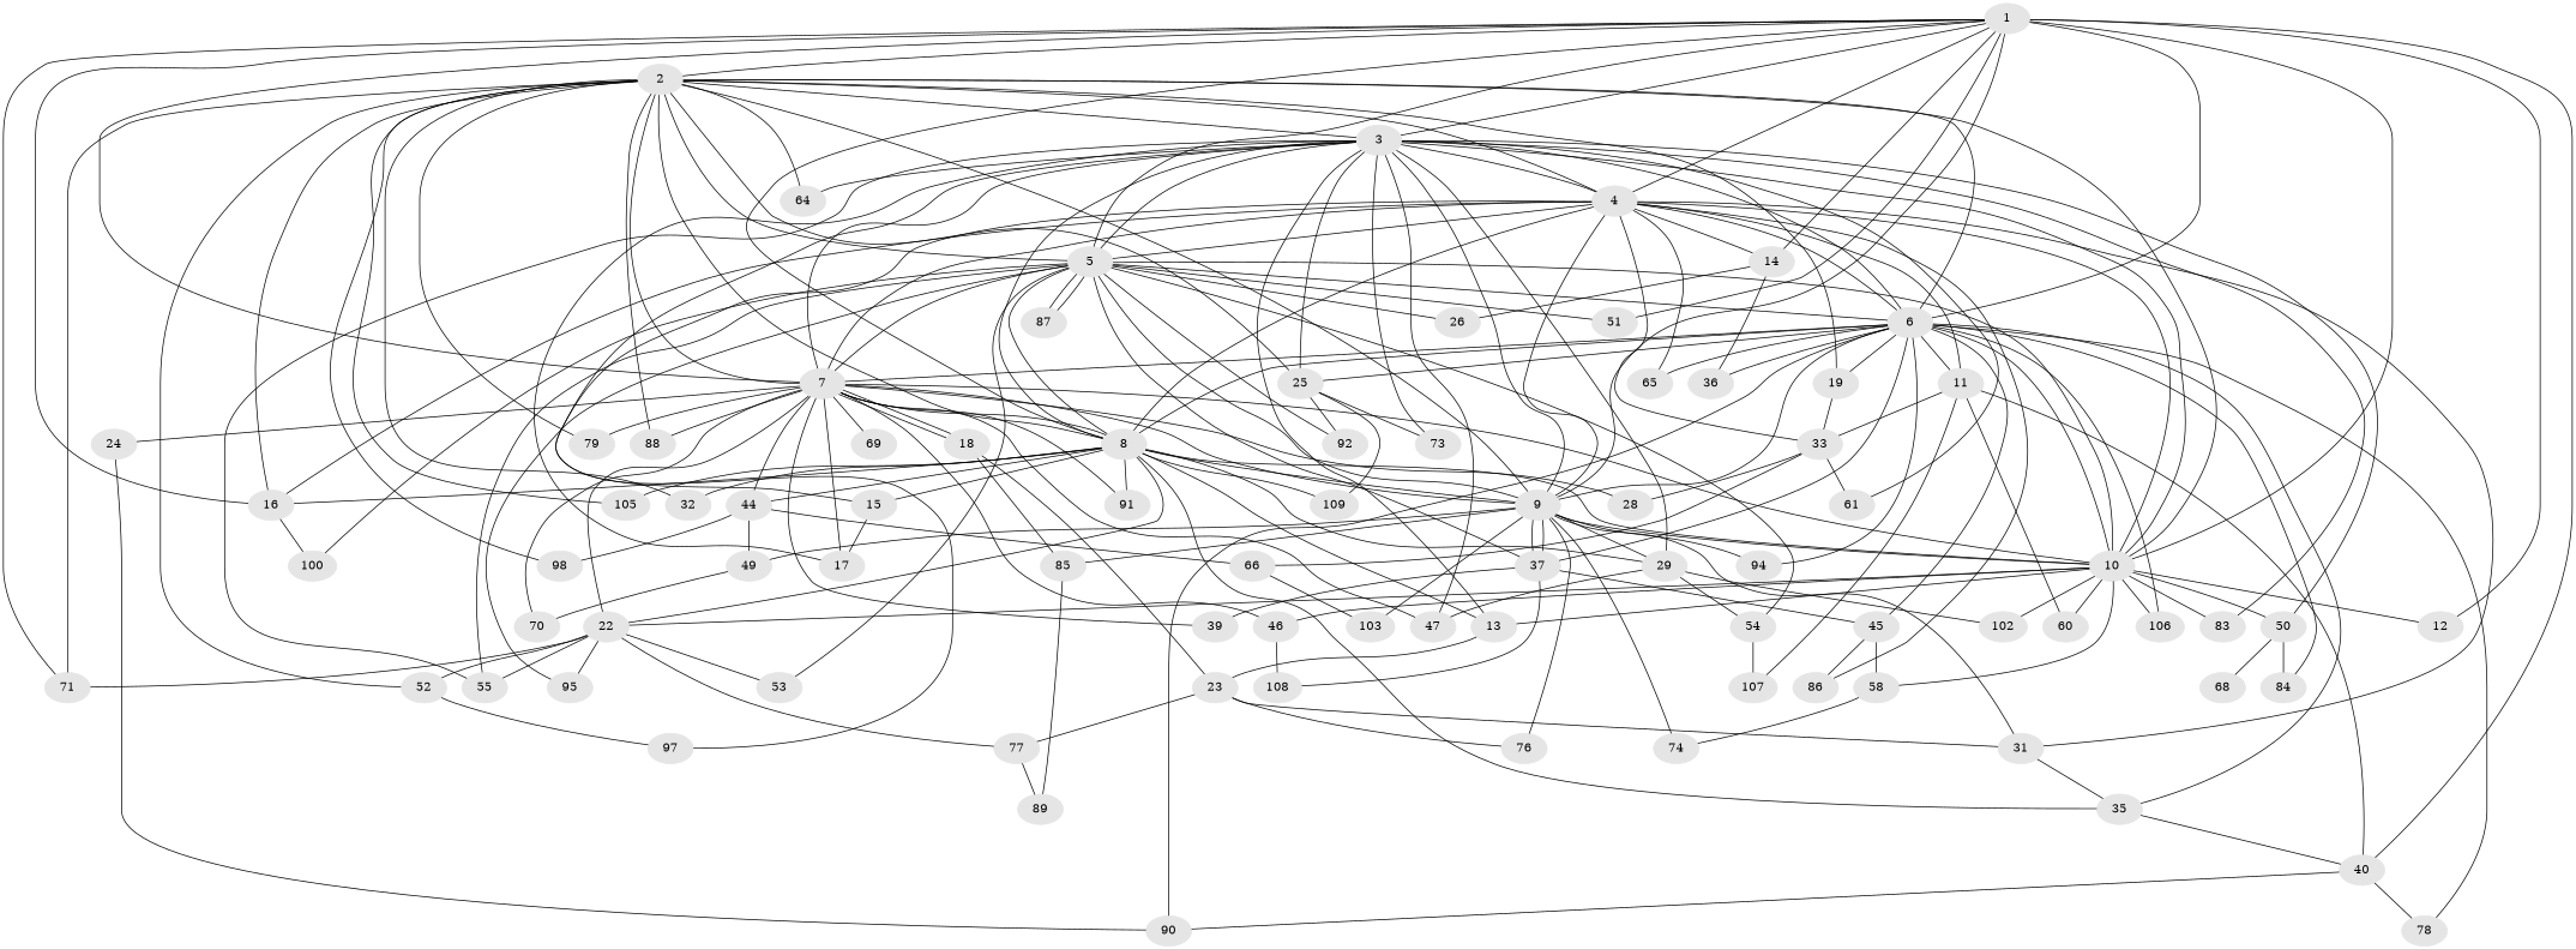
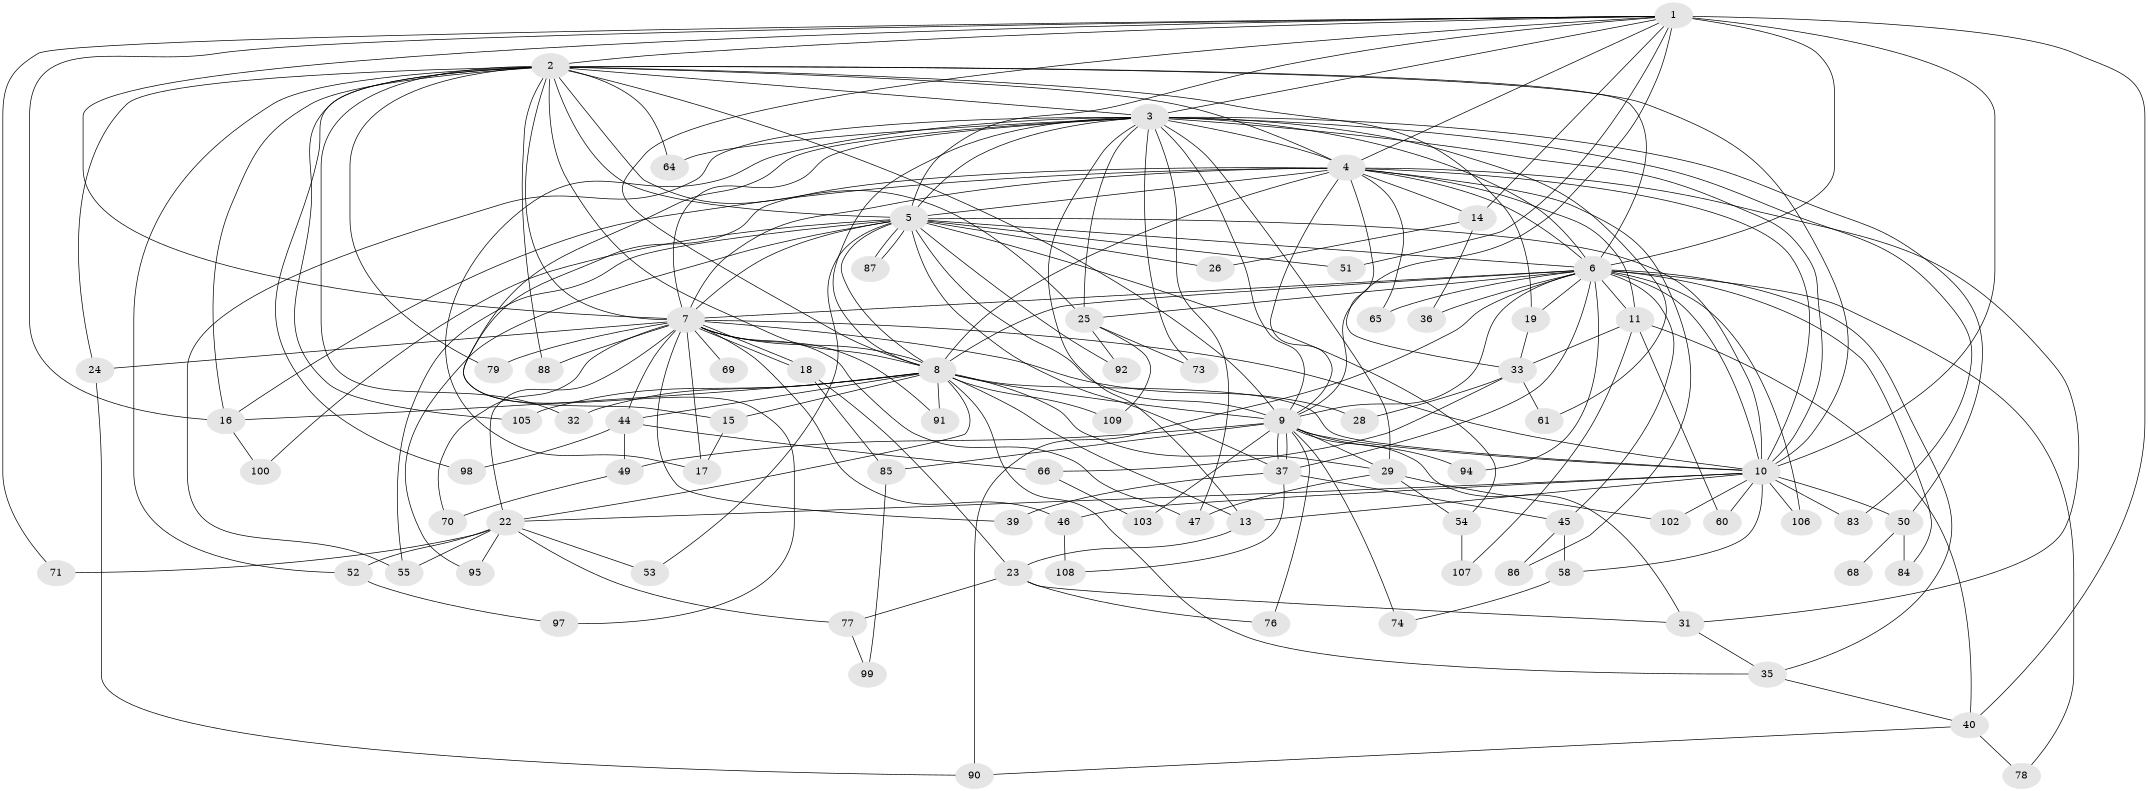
  graph {
    node [color=gray90 style=filled]
    1 [super="+27"]
    2 [super="+20"]
    3 [super="+81"]
    4 [super="+75"]
    5 [super="+42"]
    6 [super="+28"]
    7 [super="+110"]
    8 [super="+62"]
    9 [super="+41"]
    10 [super="+30"]
-   12
    14
    16 [super="+21"]
    40 [super="+80"]
    51
    71
    19
    24 [super="+93"]
    25 [super="+101"]
    32
    52
    64
    79
    88
    98
    105
    13 [super="+63"]
    17 [super="+38"]
    29 [super="+82"]
    47 [super="+67"]
    50
    55 [super="+89"]
    61
    73
    83
    97
    11
    15
    31 [super="+96"]
    33 [super="+56"]
    65
    86
    26
    37 [super="+59"]
    53
    54
    87
    92
    95
    100
    35 [super="+43"]
    36
    45
    78
    84
    90
    94
    106
    69
    18
    22 [super="+34"]
    39
    44
    46
    n65 [label=28]
    70
    91
    109
    49
    74
    76
    85
    103
    58
    60
    102
    23 [super="+57"]
    68
    107
    66
    108
    77
-   99 [label=89]
+   99
    1 -- 2
    1 -- 3
    1 -- 4
    1 -- 5
    1 -- 6
    1 -- 7
    1 -- 8
    1 -- 9
    1 -- 10
-   1 -- 12
    1 -- 14
    1 -- 16
    1 -- 40
    1 -- 51
    1 -- 71
    2 -- 3
    2 -- 4
    2 -- 5
    2 -- 6
    2 -- 7
    2 -- 8
    2 -- 9
    2 -- 10
    2 -- 16
    2 -- 19
-   2 -- 71
+   2 -- 24
    2 -- 25
    2 -- 32
    2 -- 52
    2 -- 64
    2 -- 79
    2 -- 88
    2 -- 98
    2 -- 105
    3 -- 4 [weight=2]
    3 -- 5
    3 -- 6
    3 -- 7
    3 -- 8
    3 -- 9
    3 -- 10
    3 -- 25
    3 -- 64
    3 -- 13
    3 -- 17
    3 -- 29
    3 -- 47
    3 -- 50
    3 -- 55
    3 -- 61
    3 -- 73
    3 -- 83
    3 -- 97
    4 -- 5
    4 -- 6
    4 -- 7
    4 -- 8 [weight=3]
    4 -- 9
    4 -- 10 [weight=2]
    4 -- 14
    4 -- 16 [weight=2]
    4 -- 11
    4 -- 15
    4 -- 31
    4 -- 33
    4 -- 65
    4 -- 86
    5 -- 6
    5 -- 7
    5 -- 8 [weight=2]
    5 -- 9
    5 -- 10
    5 -- 51
    5 -- 55
    5 -- 26
    5 -- 37
    5 -- 53
    5 -- 54
    5 -- 87
    5 -- 87
    5 -- 92
    5 -- 95
    5 -- 100
    6 -- 7
    6 -- 8
    6 -- 9
    6 -- 10 [weight=2]
    6 -- 19
    6 -- 25
    6 -- 11
    6 -- 65
    6 -- 37
    6 -- 35
    6 -- 36
    6 -- 45
    6 -- 78
    6 -- 84
    6 -- 90
    6 -- 94
    6 -- 106
    7 -- 8 [weight=2]
-   7 -- 9 [weight=2]
    7 -- 10
    7 -- 24
    7 -- 79
    7 -- 88
    7 -- 17
    7 -- 47
    7 -- 69
    7 -- 18
    7 -- 18
    7 -- 22
    7 -- 39
    7 -- 44
    7 -- 46
    7 -- n65
    7 -- 70
    7 -- 91
    8 -- 9
    8 -- 10
    8 -- 16
    8 -- 32
    8 -- 105
    8 -- 13
    8 -- 29
    8 -- 15
    8 -- 35
    8 -- 22
    8 -- 44
    8 -- 91
    8 -- 109
    9 -- 10
    9 -- 29
    9 -- 31
    9 -- 37
    9 -- 37
    9 -- 94
    9 -- 49
    9 -- 74
    9 -- 76
    9 -- 85
    9 -- 103
-   10 -- 12
    10 -- 13
    10 -- 50
    10 -- 83
    10 -- 106
    10 -- 22
    10 -- 46
    10 -- 58
    10 -- 60
    10 -- 102
    14 -- 26
    14 -- 36
    16 -- 100
    40 -- 78
    40 -- 90
    19 -- 33
    24 -- 90
    25 -- 73
    25 -- 92
    25 -- 109
    52 -- 97
    13 -- 23
    29 -- 47
    29 -- 54
    29 -- 102
    50 -- 84
    50 -- 68
    11 -- 40
    11 -- 33
    11 -- 60
    11 -- 107
    15 -- 17
    31 -- 35
    33 -- 61
    33 -- n65
    33 -- 66
    37 -- 45
    37 -- 39
    37 -- 108
    54 -- 107
    35 -- 40
    45 -- 86
    45 -- 58
    18 -- 85
    18 -- 23
    22 -- 71
    22 -- 52
    22 -- 55
    22 -- 53
    22 -- 95
    22 -- 77
    44 -- 98
    44 -- 49
    44 -- 66
    46 -- 108
    49 -- 70
    85 -- 99
    58 -- 74
    23 -- 31
    23 -- 76
    23 -- 77
    66 -- 103
    77 -- 99
  }
